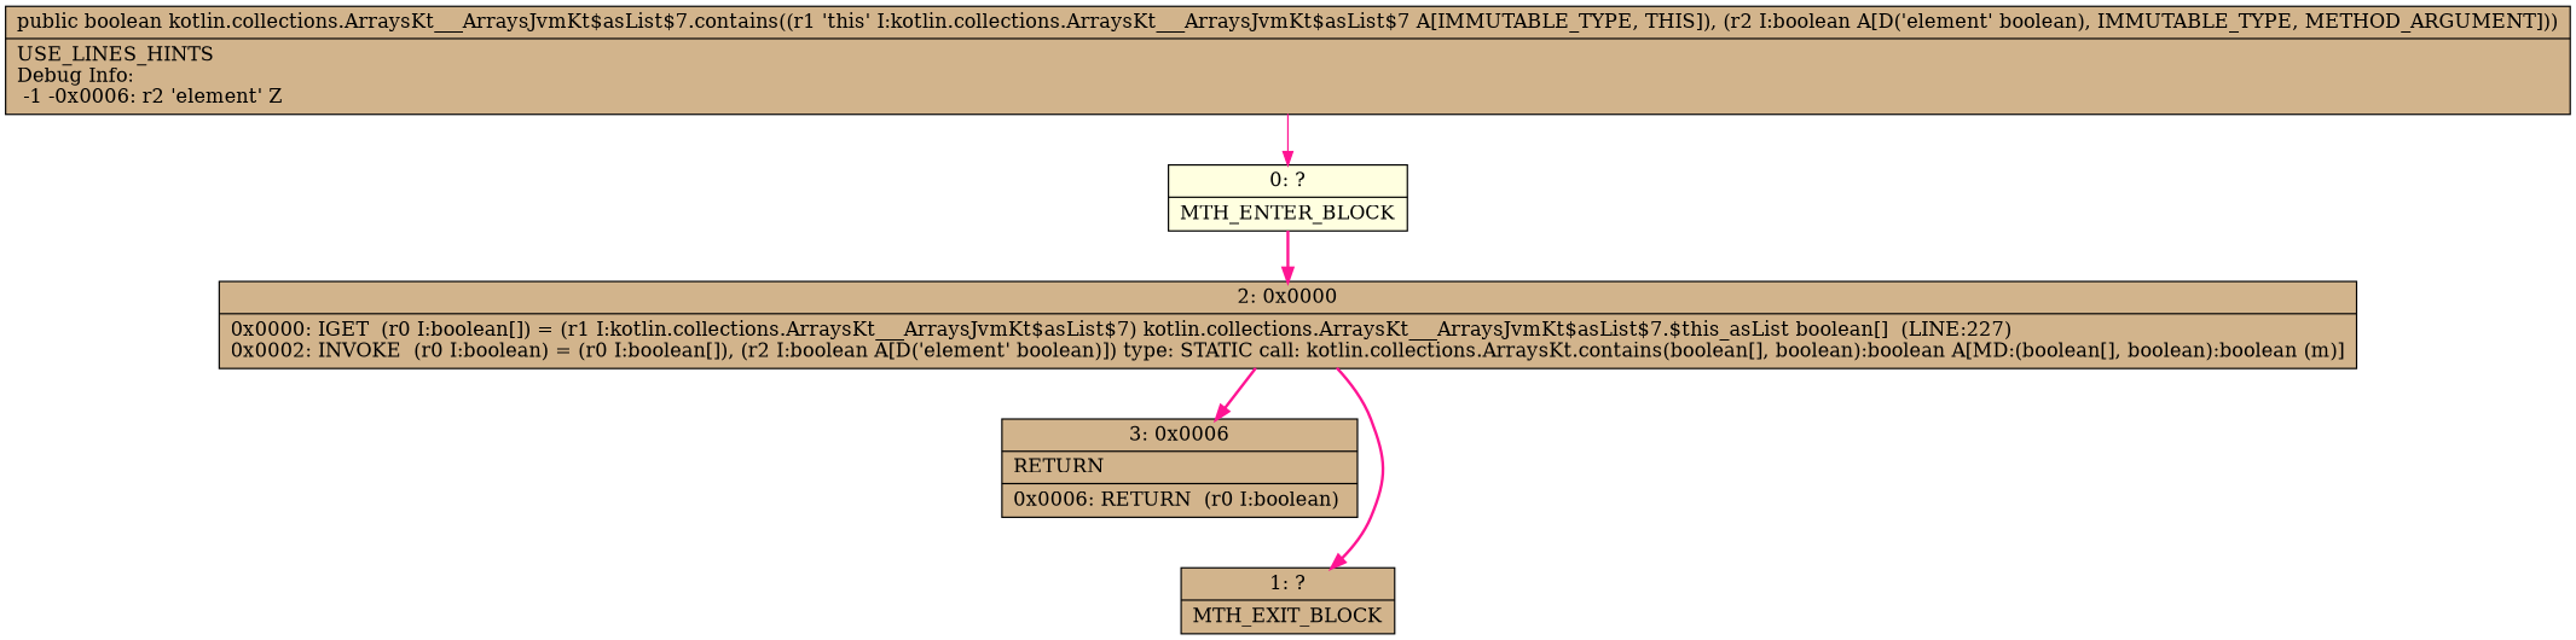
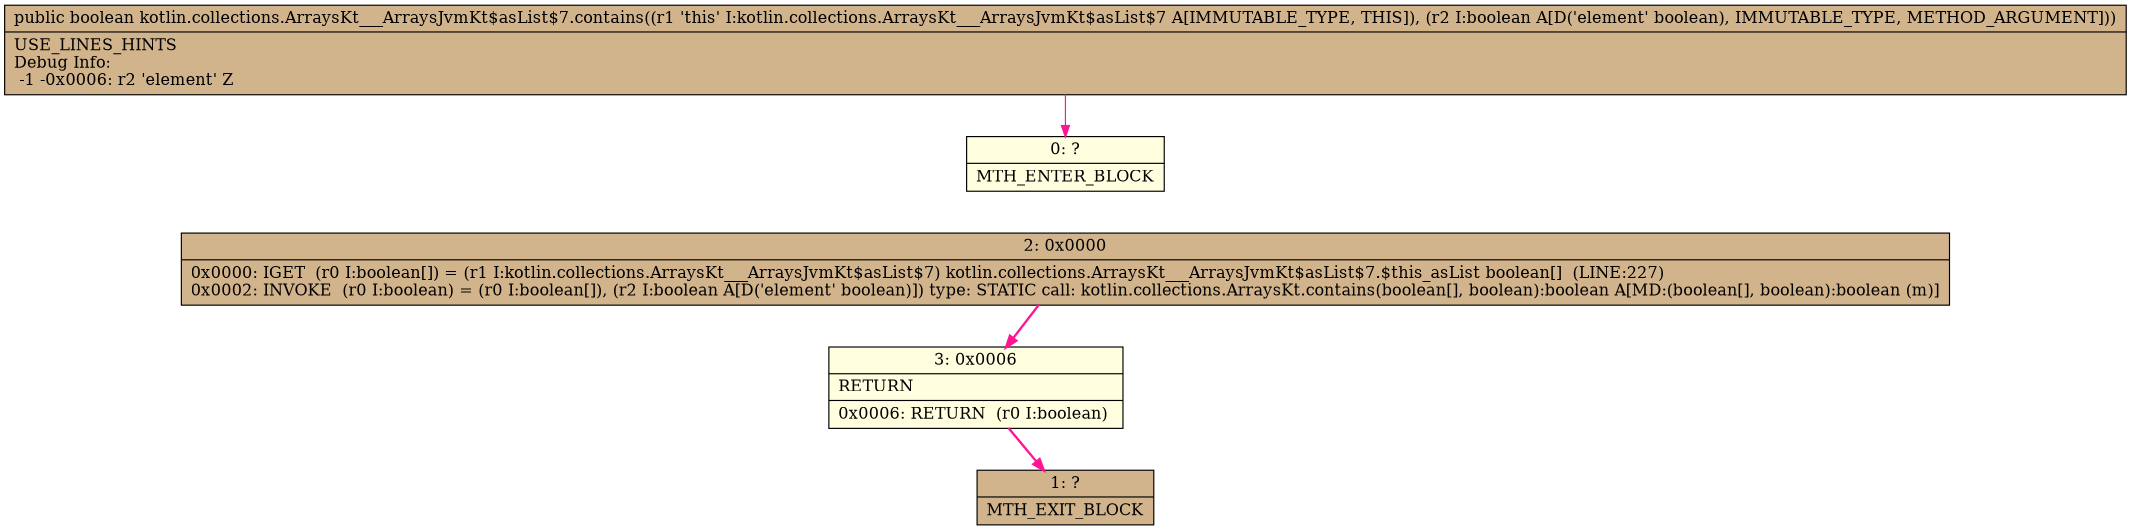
  digraph {
    node [fillcolor=tan shape=record style=filled]
    edge [color=deeppink style=bold]
    n1 [fillcolor=lightyellow label="{0\:\ ?|MTH_ENTER_BLOCK\l}"]
    n2 [label="{2\:\ 0x0000|0x0000: IGET  (r0 I:boolean[]) = (r1 I:kotlin.collections.ArraysKt___ArraysJvmKt$asList$7) kotlin.collections.ArraysKt___ArraysJvmKt$asList$7.$this_asList boolean[]  (LINE:227)\l0x0002: INVOKE  (r0 I:boolean) = (r0 I:boolean[]), (r2 I:boolean A[D('element' boolean)]) type: STATIC call: kotlin.collections.ArraysKt.contains(boolean[], boolean):boolean A[MD:(boolean[], boolean):boolean (m)]\l}"]
-   n3 [label="{3\:\ 0x0006|RETURN\l|0x0006: RETURN  (r0 I:boolean) \l}"]
+   n3 [fillcolor=lightyellow label="{3\:\ 0x0006|RETURN\l|0x0006: RETURN  (r0 I:boolean) \l}"]
    n4 [label="{1\:\ ?|MTH_EXIT_BLOCK\l}"]
    n5 [label="{public boolean kotlin.collections.ArraysKt___ArraysJvmKt$asList$7.contains((r1 'this' I:kotlin.collections.ArraysKt___ArraysJvmKt$asList$7 A[IMMUTABLE_TYPE, THIS]), (r2 I:boolean A[D('element' boolean), IMMUTABLE_TYPE, METHOD_ARGUMENT]))  | USE_LINES_HINTS\lDebug Info:\l  \-1 \-0x0006: r2 'element' Z\l}"]
-   n1 -> n2
    n2 -> n3
-   n2 -> n4
+   n3 -> n4
    n5 -> n1 [style=solid]
  }
